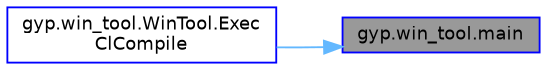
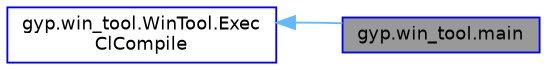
  digraph {
    rankdir=RL
    node [color=blue fontname=Helvetica fontsize=10 shape=box style=filled]
    n1 [fillcolor=grey60 fontcolor=black height=0.2 label="gyp.win_tool.main" width=0.4]
    n2 [fillcolor=white height=0.2 label="gyp.win_tool.WinTool.Exec\lClCompile" width=0.4]
-   n1 -> n2 [color=steelblue1 dir=back fontname=Helvetica fontsize=10 labelfontname=Helvetica labelfontsize=10 style=solid]
+   n2 -> n1 [color=steelblue1 dir=back fontname=Helvetica fontsize=10 labelfontname=Helvetica labelfontsize=10 style=solid]
  }
